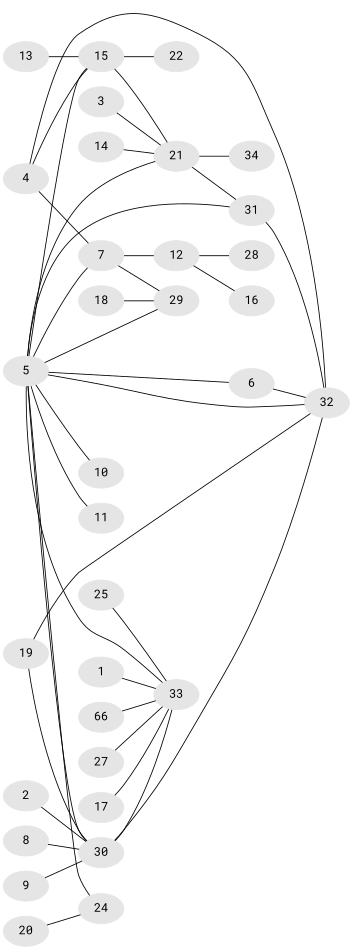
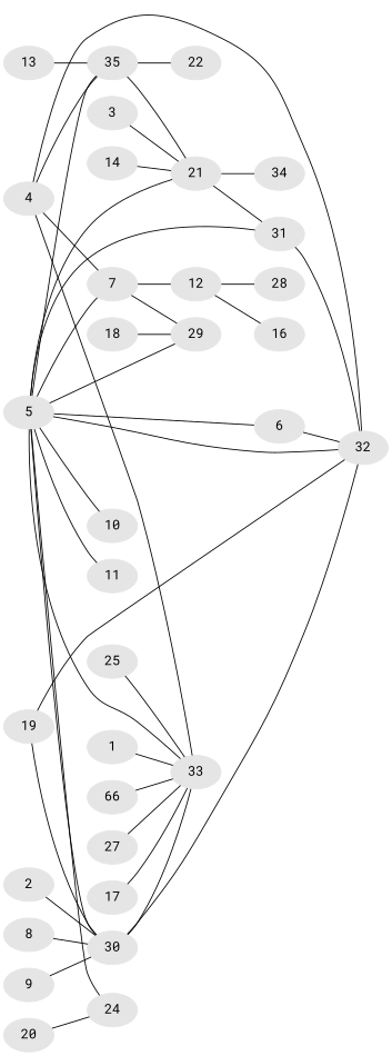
  graph {
    fontname="Roboto Mono"
    rankdir=LR
    node [color=gray90 fontname="Roboto Mono" style=filled]
    edge [fontname="Roboto Mono" weight=1.0]
    1
    33
    2
    30
    32
    3
    21
    31
    34
    4
    7
-   15
+   15 [label=35]
    29
    12
    22
    5
    6
    10
    11
    24
    16
    28
    8
    9
    13
    14
    17
    18
    19
    20
    25
    n32 [label=66]
    27
    1 -- 33
    2 -- 30
    30 -- 33
    30 -- 32
    3 -- 21
    21 -- 31
    21 -- 34
    31 -- 32
+   4 -- 33
    4 -- 32
    4 -- 7
    4 -- 15
    7 -- 29
    7 -- 12
    15 -- 21
    15 -- 22
    12 -- 16
    12 -- 28
    5 -- 33
    5 -- 30 [weight=2.0]
    5 -- 32
    5 -- 21 [weight=2.0]
    5 -- 31
    5 -- 7 [weight=2.0]
    5 -- 15
    5 -- 29
    5 -- 6
    5 -- 10
    5 -- 11
    5 -- 24
    6 -- 32
    8 -- 30
    9 -- 30
    13 -- 15
    14 -- 21
    17 -- 33
    18 -- 29
    19 -- 30
    19 -- 32
    20 -- 24
    25 -- 33
    n32 -- 33
    27 -- 33
  }
